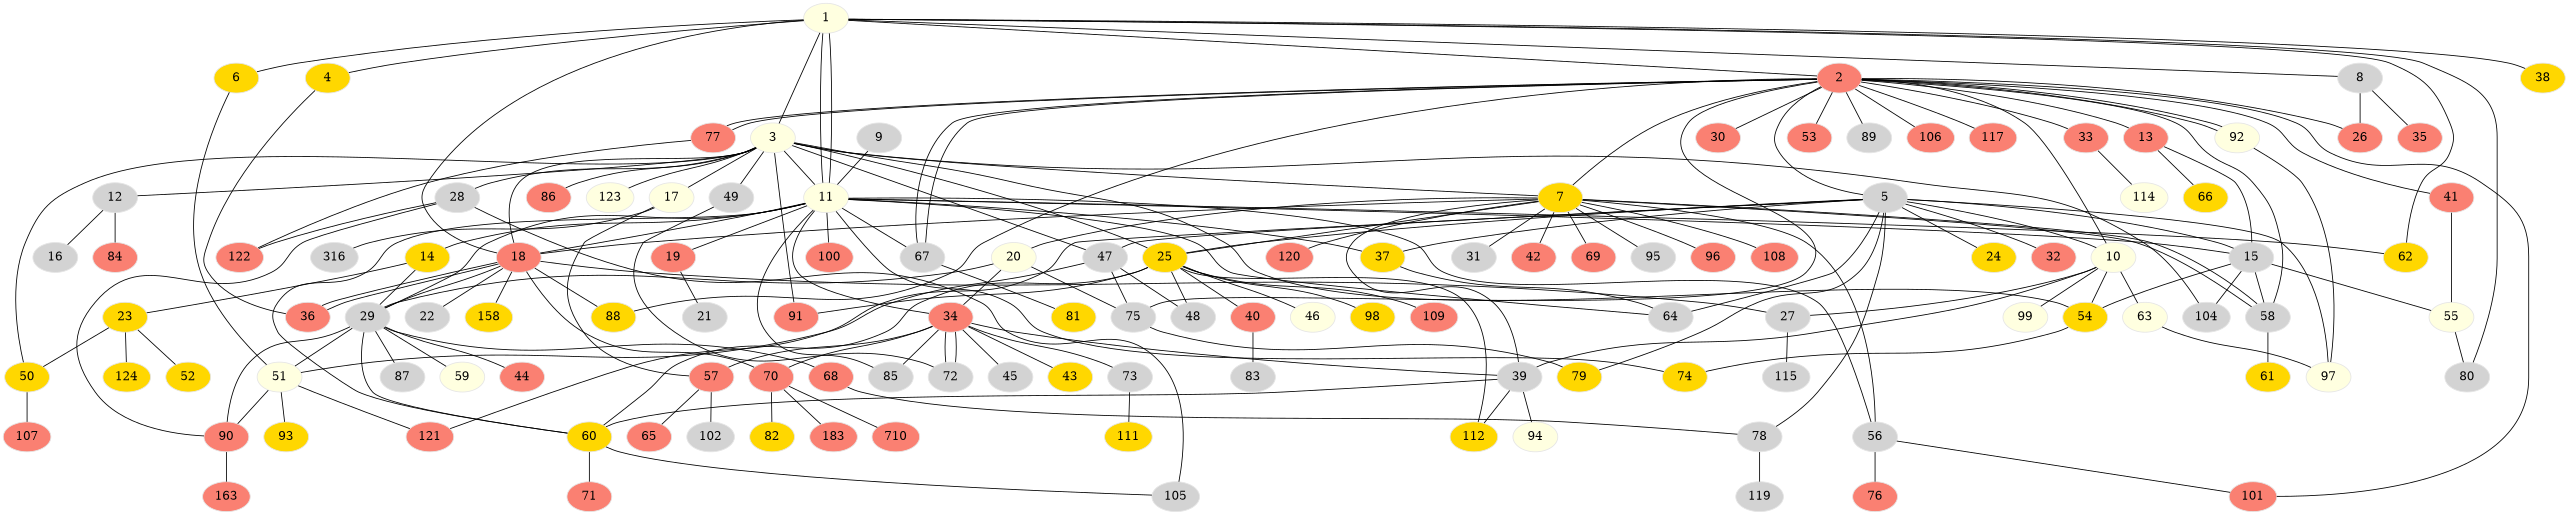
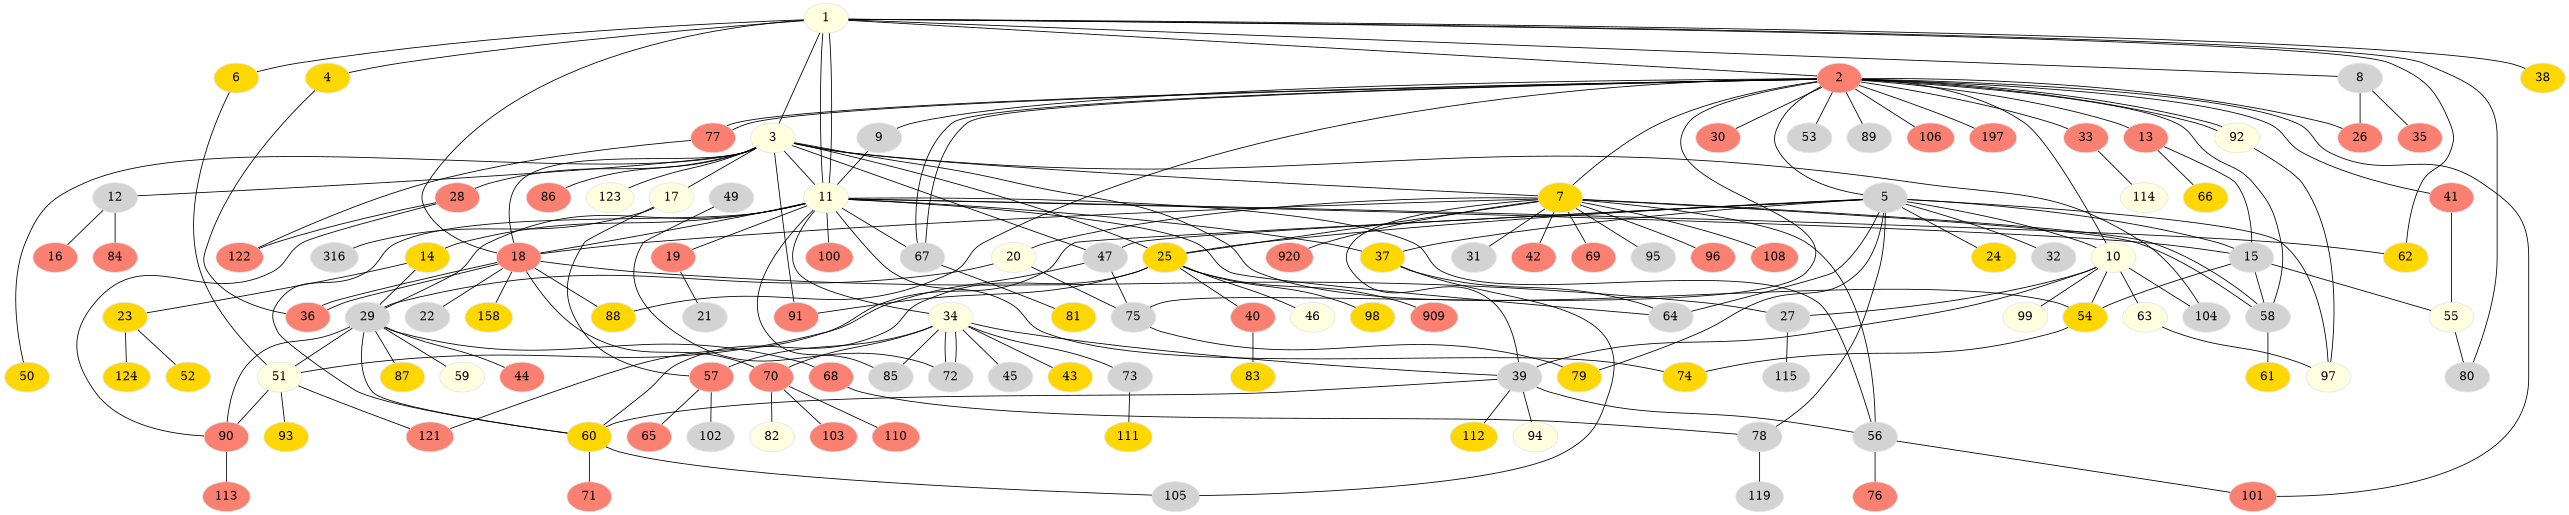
  graph {
    node [color=gray90 fillcolor=salmon style=filled]
    1 [fillcolor=lightyellow]
    2
    3 [fillcolor=lightyellow]
    4 [fillcolor=gold]
    6 [fillcolor=gold]
    8 [fillcolor=lightgrey]
    11 [fillcolor=lightyellow]
    18
    38 [fillcolor=gold]
    62 [fillcolor=gold]
    80 [fillcolor=lightgrey]
    5 [fillcolor=lightgrey]
    7 [fillcolor=gold]
    9 [fillcolor=lightgrey]
    10 [fillcolor=lightyellow]
    13
    26
    30
    33
    41
-   53
+   53 [fillcolor=lightgrey]
    58 [fillcolor=lightgrey]
    67 [fillcolor=lightgrey]
    75 [fillcolor=lightgrey]
    77
    88 [fillcolor=gold]
    89 [fillcolor=lightgrey]
    92 [fillcolor=lightyellow]
    101
    106
-   117
+   117 [label=197]
    12 [fillcolor=lightgrey]
    17 [fillcolor=lightyellow]
    25 [fillcolor=gold]
-   28 [fillcolor=lightgrey]
+   28
    47 [fillcolor=lightgrey]
    49 [fillcolor=lightgrey]
    50 [fillcolor=gold]
    54 [fillcolor=gold]
    86
    91
    104 [fillcolor=lightgrey]
    123 [fillcolor=lightyellow]
    36
    51 [fillcolor=lightyellow]
    35
    15 [fillcolor=lightgrey]
    37 [fillcolor=gold]
    64 [fillcolor=lightgrey]
    56 [fillcolor=lightgrey]
    14 [fillcolor=gold]
    19
    29 [fillcolor=lightgrey]
-   34
+   34 [fillcolor=lightyellow]
    60 [fillcolor=gold]
    74 [fillcolor=gold]
    85 [fillcolor=lightgrey]
    100
    27 [fillcolor=lightgrey]
    22 [fillcolor=lightgrey]
    70
    n62 [fillcolor=gold label=158]
    24 [fillcolor=gold]
-   32
+   32 [fillcolor=lightgrey]
    78 [fillcolor=lightgrey]
    79 [fillcolor=gold]
    97 [fillcolor=lightyellow]
    121
    20 [fillcolor=lightyellow]
    31 [fillcolor=lightgrey]
    39 [fillcolor=lightgrey]
    42
    69
    95 [fillcolor=lightgrey]
    96
    108
-   120
+   120 [label=920]
    63 [fillcolor=lightyellow]
    99 [fillcolor=lightyellow]
    66 [fillcolor=gold]
    114 [fillcolor=lightyellow]
    55 [fillcolor=lightyellow]
    61 [fillcolor=gold]
    81 [fillcolor=gold]
    122
-   16 [fillcolor=lightgrey]
+   16
    84
    57
    n89 [fillcolor=lightgrey label=316]
    40
    46 [fillcolor=lightyellow]
-   48 [fillcolor=lightgrey]
    98 [fillcolor=gold]
-   109
+   109 [label=909]
    112 [fillcolor=gold]
    90
    72 [fillcolor=lightgrey]
-   107
    105 [fillcolor=lightgrey]
    119 [fillcolor=lightgrey]
    93 [fillcolor=gold]
    94 [fillcolor=lightyellow]
    76
    115 [fillcolor=lightgrey]
    23 [fillcolor=gold]
    21 [fillcolor=lightgrey]
    44
    59 [fillcolor=lightyellow]
    68
-   87 [fillcolor=lightgrey]
+   87 [fillcolor=gold]
    43 [fillcolor=gold]
    45 [fillcolor=lightgrey]
    73 [fillcolor=lightgrey]
    71
    52 [fillcolor=gold]
    124 [fillcolor=gold]
    65
    102 [fillcolor=lightgrey]
-   82 [fillcolor=gold]
-   103 [label=183]
-   110 [label=710]
-   83 [fillcolor=lightgrey]
-   113 [label=163]
+   82 [fillcolor=lightyellow]
+   103
+   110
+   83 [fillcolor=gold]
+   113
    111 [fillcolor=gold]
    1 -- 2
    1 -- 3
    1 -- 4
    1 -- 6
    1 -- 8
    1 -- 11
    1 -- 11
    1 -- 18
    1 -- 38
    1 -- 62
    1 -- 80
    2 -- 5
    2 -- 7
+   2 -- 9
    2 -- 10
    2 -- 13
    2 -- 26
    2 -- 30
    2 -- 33
    2 -- 41
    2 -- 53
    2 -- 58
    2 -- 67
    2 -- 67
    2 -- 75
    2 -- 77
    2 -- 77
    2 -- 88
    2 -- 89
    2 -- 92
    2 -- 92
    2 -- 101
    2 -- 106
    2 -- 117
    3 -- 11
    3 -- 18
    3 -- 7
    3 -- 12
    3 -- 17
    3 -- 25
    3 -- 28
    3 -- 47
-   3 -- 49
    3 -- 50
    3 -- 54
    3 -- 86
    3 -- 91
    3 -- 104
    3 -- 123
    4 -- 36
    6 -- 51
    8 -- 26
    8 -- 35
    11 -- 18
    11 -- 62
    11 -- 67
    11 -- 15
    11 -- 37
    11 -- 64
    11 -- 56
    11 -- 14
    11 -- 19
    11 -- 29
    11 -- 34
    11 -- 60
    11 -- 74
    11 -- 85
    11 -- 100
    18 -- 88
    18 -- 36
    18 -- 36
-   18 -- 29
    18 -- 27
    18 -- 22
    18 -- 70
    18 -- n62
    5 -- 10
    5 -- 25
    5 -- 47
    5 -- 15
    5 -- 37
    5 -- 64
    5 -- 24
    5 -- 32
    5 -- 78
    5 -- 79
    5 -- 97
    5 -- 121
    7 -- 18
    7 -- 58
    7 -- 58
    7 -- 25
    7 -- 56
    7 -- 20
    7 -- 31
    7 -- 39
    7 -- 42
    7 -- 69
    7 -- 95
    7 -- 96
    7 -- 108
    7 -- 120
    9 -- 11
    10 -- 54
    10 -- 27
    10 -- 39
    10 -- 63
    10 -- 99
    13 -- 15
    13 -- 66
    33 -- 114
    41 -- 55
    58 -- 61
    67 -- 81
    75 -- 79
    77 -- 122
    92 -- 97
    12 -- 16
    12 -- 84
    17 -- 57
    17 -- n89
    25 -- 91
    25 -- 60
    25 -- 40
    25 -- 46
-   25 -- 48
    25 -- 98
    25 -- 109
-   25 -- 112
    28 -- 122
    28 -- 90
    47 -- 75
    47 -- 51
-   47 -- 48
    49 -- 72
-   50 -- 107
    54 -- 74
    51 -- 121
    51 -- 90
    51 -- 93
    15 -- 58
    15 -- 54
-   15 -- 104
+   10 -- 104
    15 -- 55
    37 -- 64
-   28 -- 105
+   37 -- 105
    56 -- 101
    56 -- 76
    14 -- 29
    14 -- 23
    19 -- 21
    29 -- 51
    29 -- 60
    29 -- 90
    29 -- 44
    29 -- 59
    29 -- 68
    29 -- 87
    34 -- 85
    34 -- 70
    34 -- 39
    34 -- 57
    34 -- 72
    34 -- 72
    34 -- 43
    34 -- 45
    34 -- 73
    60 -- 105
    60 -- 71
    27 -- 115
    70 -- 82
    70 -- 103
    70 -- 110
    78 -- 119
    20 -- 75
    20 -- 29
-   20 -- 34
+   39 -- 56
    39 -- 60
    39 -- 112
    39 -- 94
    63 -- 97
    55 -- 80
    57 -- 65
    57 -- 102
    40 -- 83
    90 -- 113
-   23 -- 50
    23 -- 52
    23 -- 124
    68 -- 78
    73 -- 111
  }
